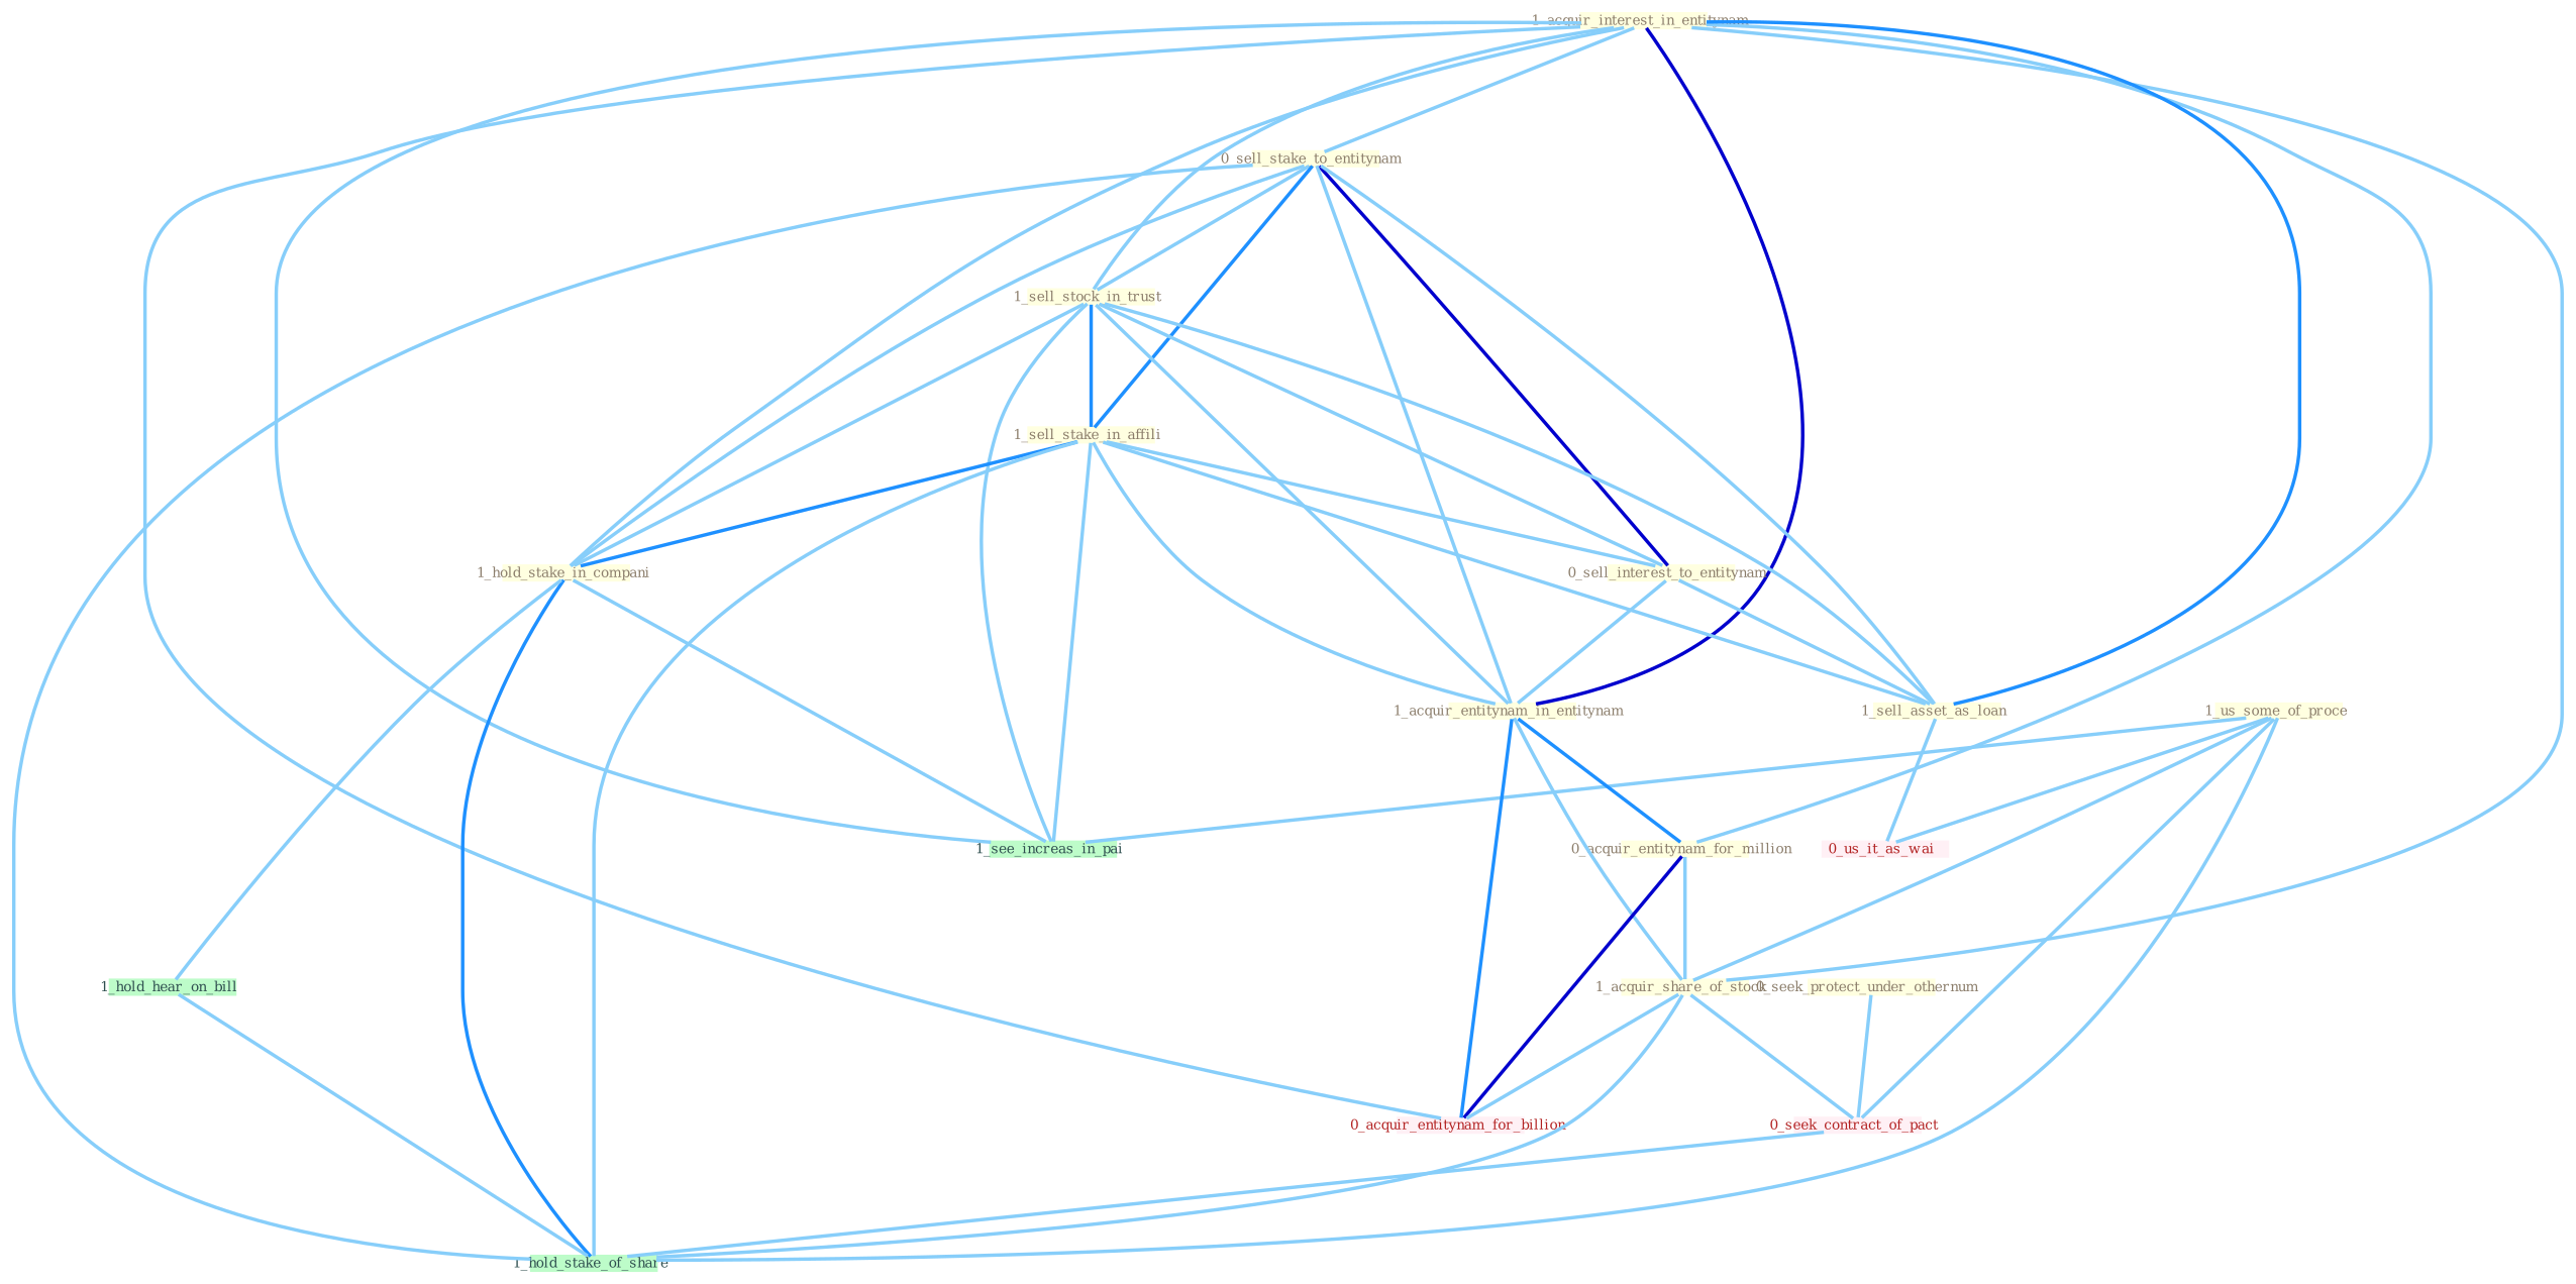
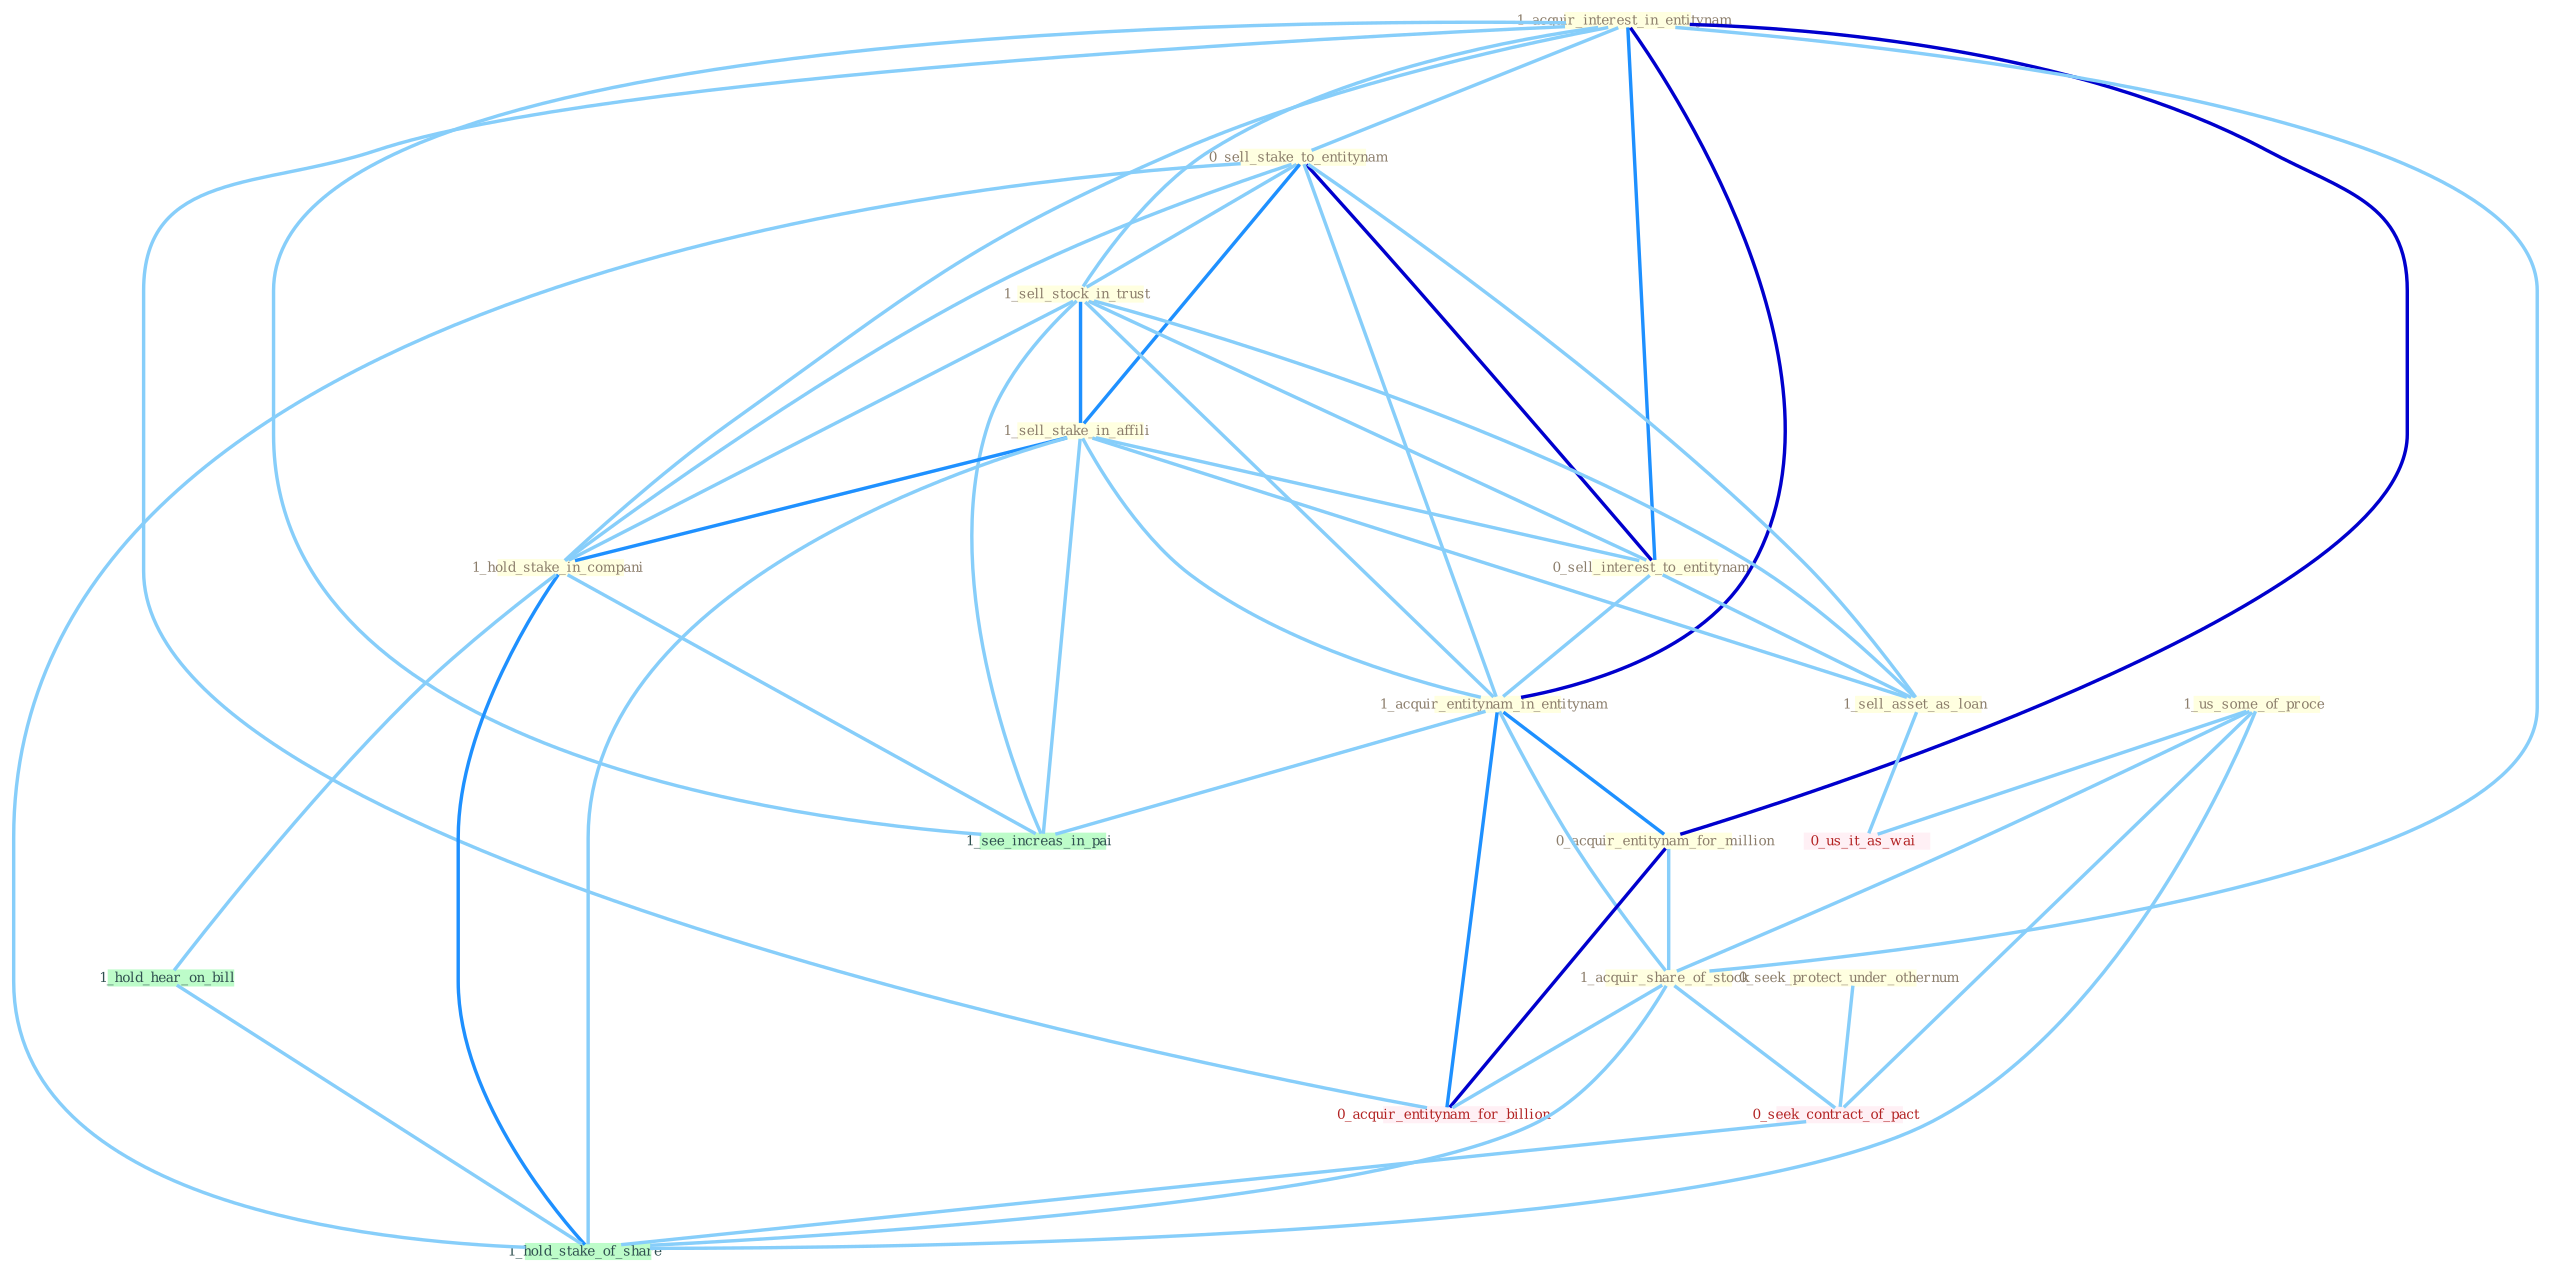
  graph {
    node [color="#ffffe0" fixedsize=true fontcolor="#8b7d6b" fontsize=4 shape=polygon style=filled]
    edge [color="#87cefa" w=1]
    "1_acquir_interest_in_entitynam " [height=.06 width=.5]
    "0_sell_stake_to_entitynam " [height=.06 width=.5]
    "1_sell_stock_in_trust " [height=.06 width=.5]
    "1_sell_stake_in_affili " [height=.06 width=.5]
    "0_sell_interest_to_entitynam " [height=.06 width=.5]
    "0_seek_protect_under_othernum " [height=.06 width=.5]
    "1_us_some_of_proce " [height=.06 width=.5]
    "1_acquir_entitynam_in_entitynam " [height=.06 width=.5]
    "0_acquir_entitynam_for_million " [height=.06 width=.5]
    "1_acquir_share_of_stock " [height=.06 width=.5]
    "1_sell_asset_as_loan " [height=.06 width=.5]
    "1_hold_stake_in_compani " [height=.06 width=.5]
    "0_seek_contract_of_pact " [color="#fff0f5" fontcolor="#b22222" height=.06 width=.5]
    "0_us_it_as_wai " [color="#fff0f5" fontcolor="#b22222" height=.06 width=.5]
    "0_acquir_entitynam_for_billion " [color="#fff0f5" fontcolor="#b22222" height=.06 width=.5]
    "1_see_increas_in_pai " [color="#BDFCC9" fontcolor="#2f4f4f" height=.06 width=.5]
    "1_hold_stake_of_share " [color="#BDFCC9" fontcolor="#2f4f4f" height=.06 width=.5]
    "1_hold_hear_on_bill " [color="#BDFCC9" fontcolor="#2f4f4f" height=.06 width=.5]
    subgraph sub_1 {
      "1_acquir_interest_in_entitynam "
      "0_sell_stake_to_entitynam "
      "1_sell_stock_in_trust "
      "1_sell_stake_in_affili "
      "0_sell_interest_to_entitynam "
      "0_seek_protect_under_othernum "
      "1_us_some_of_proce "
      "1_acquir_entitynam_in_entitynam "
      "0_acquir_entitynam_for_million "
      "1_acquir_share_of_stock "
      "1_sell_asset_as_loan "
      "1_hold_stake_in_compani "
    }
    subgraph sub_2 {
      "0_seek_contract_of_pact "
      "0_us_it_as_wai "
      "0_acquir_entitynam_for_billion "
    }
    "1_acquir_interest_in_entitynam " -- "0_sell_stake_to_entitynam "
    "1_acquir_interest_in_entitynam " -- "1_sell_stock_in_trust "
-   "1_acquir_interest_in_entitynam " -- "1_sell_asset_as_loan " [color="#1e90ff" w=2]
+   "1_acquir_interest_in_entitynam " -- "0_sell_interest_to_entitynam " [color="#1e90ff" w=2]
    "1_acquir_interest_in_entitynam " -- "1_acquir_entitynam_in_entitynam " [color="#0000cd" w=3]
-   "1_acquir_interest_in_entitynam " -- "0_acquir_entitynam_for_million "
+   "1_acquir_interest_in_entitynam " -- "0_acquir_entitynam_for_million " [color="#0000cd"]
    "1_acquir_interest_in_entitynam " -- "1_acquir_share_of_stock "
    "1_acquir_interest_in_entitynam " -- "1_hold_stake_in_compani "
    "1_acquir_interest_in_entitynam " -- "0_acquir_entitynam_for_billion "
    "1_acquir_interest_in_entitynam " -- "1_see_increas_in_pai "
    "0_sell_stake_to_entitynam " -- "1_sell_stock_in_trust "
    "0_sell_stake_to_entitynam " -- "1_sell_stake_in_affili " [color="#1e90ff" w=2]
    "0_sell_stake_to_entitynam " -- "0_sell_interest_to_entitynam " [color="#0000cd" w=3]
    "0_sell_stake_to_entitynam " -- "1_acquir_entitynam_in_entitynam "
    "0_sell_stake_to_entitynam " -- "1_sell_asset_as_loan "
    "0_sell_stake_to_entitynam " -- "1_hold_stake_in_compani "
    "0_sell_stake_to_entitynam " -- "1_hold_stake_of_share "
    "1_sell_stock_in_trust " -- "1_sell_stake_in_affili " [color="#1e90ff" w=2]
    "1_sell_stock_in_trust " -- "0_sell_interest_to_entitynam "
    "1_sell_stock_in_trust " -- "1_acquir_entitynam_in_entitynam "
    "1_sell_stock_in_trust " -- "1_sell_asset_as_loan "
    "1_sell_stock_in_trust " -- "1_hold_stake_in_compani "
    "1_sell_stock_in_trust " -- "1_see_increas_in_pai "
    "1_sell_stake_in_affili " -- "0_sell_interest_to_entitynam "
    "1_sell_stake_in_affili " -- "1_acquir_entitynam_in_entitynam "
    "1_sell_stake_in_affili " -- "1_sell_asset_as_loan "
    "1_sell_stake_in_affili " -- "1_hold_stake_in_compani " [color="#1e90ff" w=2]
    "1_sell_stake_in_affili " -- "1_see_increas_in_pai "
    "1_sell_stake_in_affili " -- "1_hold_stake_of_share "
    "0_sell_interest_to_entitynam " -- "1_acquir_entitynam_in_entitynam "
    "0_sell_interest_to_entitynam " -- "1_sell_asset_as_loan "
    "0_seek_protect_under_othernum " -- "0_seek_contract_of_pact "
    "1_us_some_of_proce " -- "1_acquir_share_of_stock "
    "1_us_some_of_proce " -- "0_seek_contract_of_pact "
    "1_us_some_of_proce " -- "0_us_it_as_wai "
    "1_us_some_of_proce " -- "1_hold_stake_of_share "
    "1_acquir_entitynam_in_entitynam " -- "0_acquir_entitynam_for_million " [color="#1e90ff" w=2]
    "1_acquir_entitynam_in_entitynam " -- "1_acquir_share_of_stock "
    "1_acquir_entitynam_in_entitynam " -- "0_acquir_entitynam_for_billion " [color="#1e90ff" w=2]
-   "1_us_some_of_proce " -- "1_see_increas_in_pai "
+   "1_acquir_entitynam_in_entitynam " -- "1_see_increas_in_pai "
    "0_acquir_entitynam_for_million " -- "1_acquir_share_of_stock "
    "0_acquir_entitynam_for_million " -- "0_acquir_entitynam_for_billion " [color="#0000cd" w=3]
    "1_acquir_share_of_stock " -- "0_seek_contract_of_pact "
    "1_acquir_share_of_stock " -- "0_acquir_entitynam_for_billion "
    "1_acquir_share_of_stock " -- "1_hold_stake_of_share "
    "1_sell_asset_as_loan " -- "0_us_it_as_wai "
    "1_hold_stake_in_compani " -- "1_see_increas_in_pai "
    "1_hold_stake_in_compani " -- "1_hold_stake_of_share " [color="#1e90ff" w=2]
    "1_hold_stake_in_compani " -- "1_hold_hear_on_bill "
    "0_seek_contract_of_pact " -- "1_hold_stake_of_share "
    "1_hold_hear_on_bill " -- "1_hold_stake_of_share "
  }
